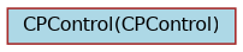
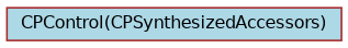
  digraph {
    rankdir=LR
-   n1 [color=brown fillcolor=lightblue fontname=Helvetica fontsize=10 height=0.2 label="CPControl(CPControl)" shape=record style=filled width=0.4]
+   n1 [color=brown fillcolor=lightblue fontname=Helvetica fontsize=10 height=0.2 label="CPControl(CPSynthesizedAccessors)" shape=record style=filled width=0.4]
  }
